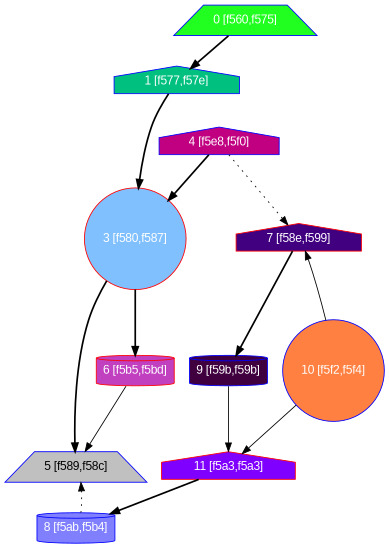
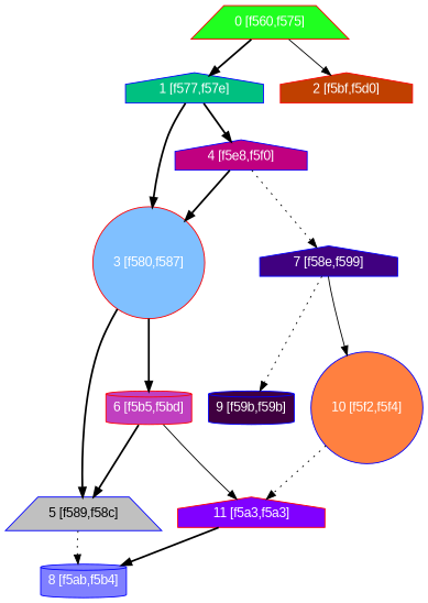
  digraph {
    fontname="Liberation Sans"
    node [color=blue fontcolor="#ffffff" fontname="Liberation Sans" shape=house style=filled]
    edge [fontname="Liberation Sans" style=bold]
-   n1 [fillcolor="#20FF20" label="0 [f560,f575]" shape=trapezium]
+   n1 [color=red fillcolor="#20FF20" label="0 [f560,f575]" shape=trapezium]
    n2 [fillcolor="#00C080" label="1 [f577,f57e]"]
+   n3 [color=red fillcolor="#C04000" label="2 [f5bf,f5d0]"]
    n4 [color=red fillcolor="#80C0FF" label="3 [f580,f587]" shape=circle]
    n5 [fillcolor="#C00080" label="4 [f5e8,f5f0]"]
    n6 [fillcolor="#C0C0C0" fontcolor="#000000" label="5 [f589,f58c]" shape=trapezium]
    n7 [color=red fillcolor="#C040C0" label="6 [f5b5,f5bd]" shape=cylinder]
-   n8 [color=red fillcolor="#400080" label="7 [f58e,f599]"]
+   n8 [fillcolor="#400080" label="7 [f58e,f599]"]
    n9 [fillcolor="#8080FF" label="8 [f5ab,f5b4]" shape=cylinder]
    n10 [fillcolor="#400040" label="9 [f59b,f59b]" shape=cylinder]
    n11 [fillcolor="#FF8040" label="10 [f5f2,f5f4]" shape=circle]
    n12 [color=red fillcolor="#8000FF" label="11 [f5a3,f5a3]"]
    n1 -> n2
+   n1 -> n3 [style=solid]
    n2 -> n4
+   n2 -> n5
    n4 -> n6
    n4 -> n7
    n5 -> n4
    n5 -> n8 [style=dotted]
-   n9 -> n6 [style=dotted]
-   n7 -> n6 [style=solid]
-   n8 -> n10
-   n11 -> n8 [style=solid]
-   n10 -> n12 [style=solid]
-   n11 -> n12 [style=solid]
+   n6 -> n9 [style=dotted]
+   n7 -> n6
+   n8 -> n10 [style=dotted]
+   n8 -> n11 [style=solid]
+   n7 -> n12 [style=solid]
+   n11 -> n12 [style=dotted]
    n12 -> n9
  }
